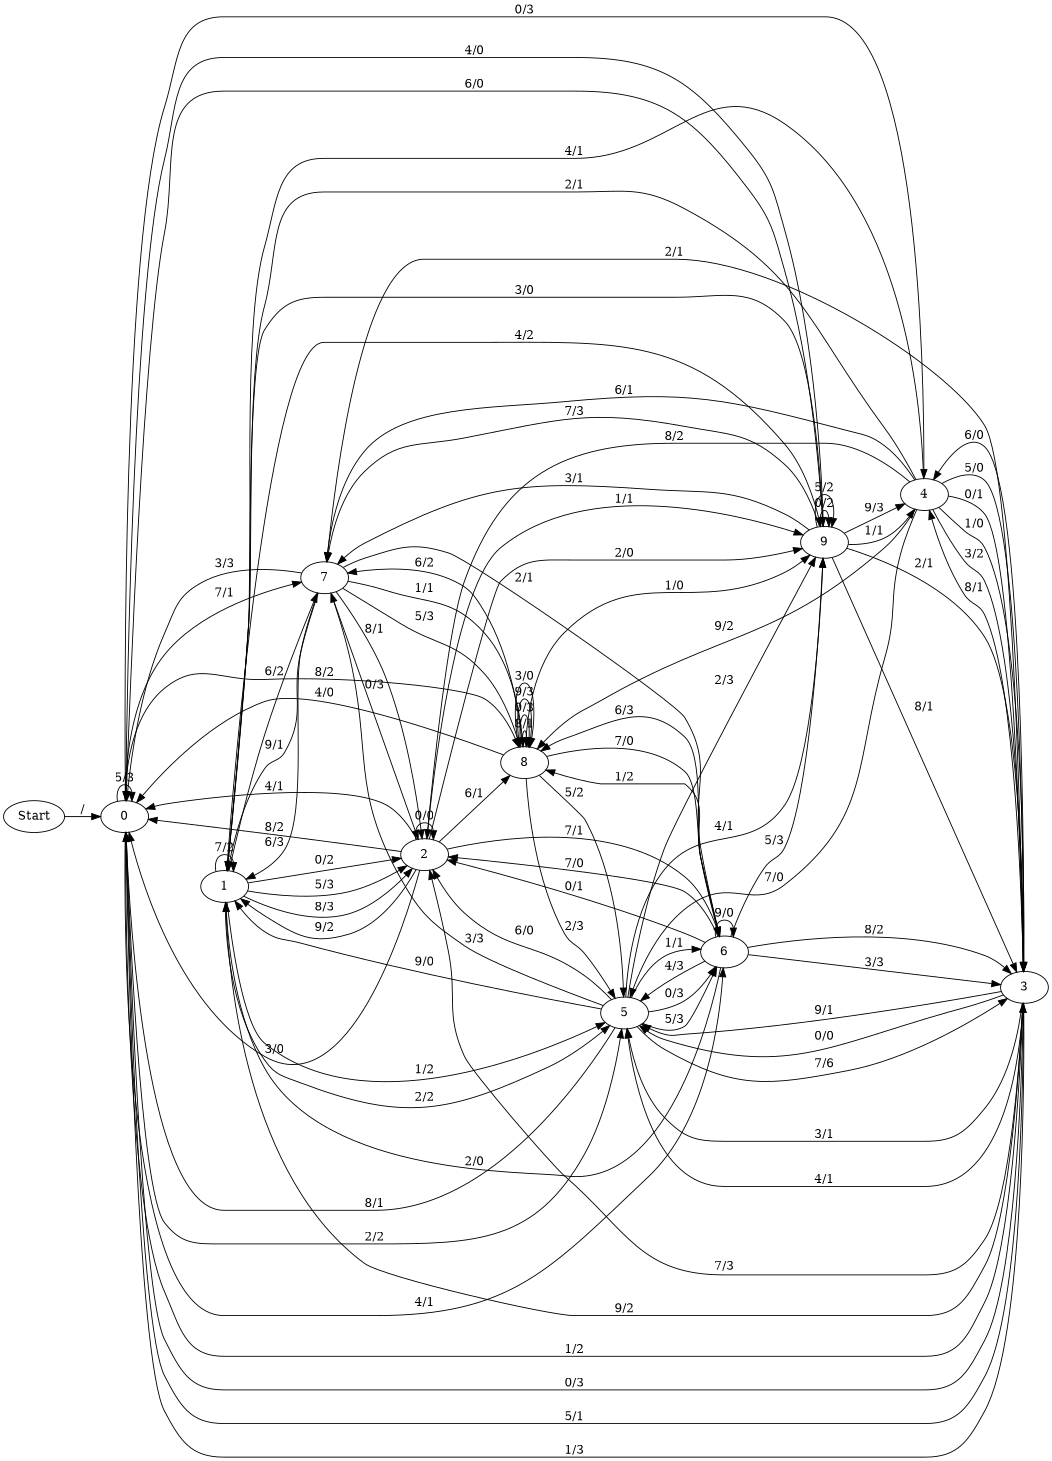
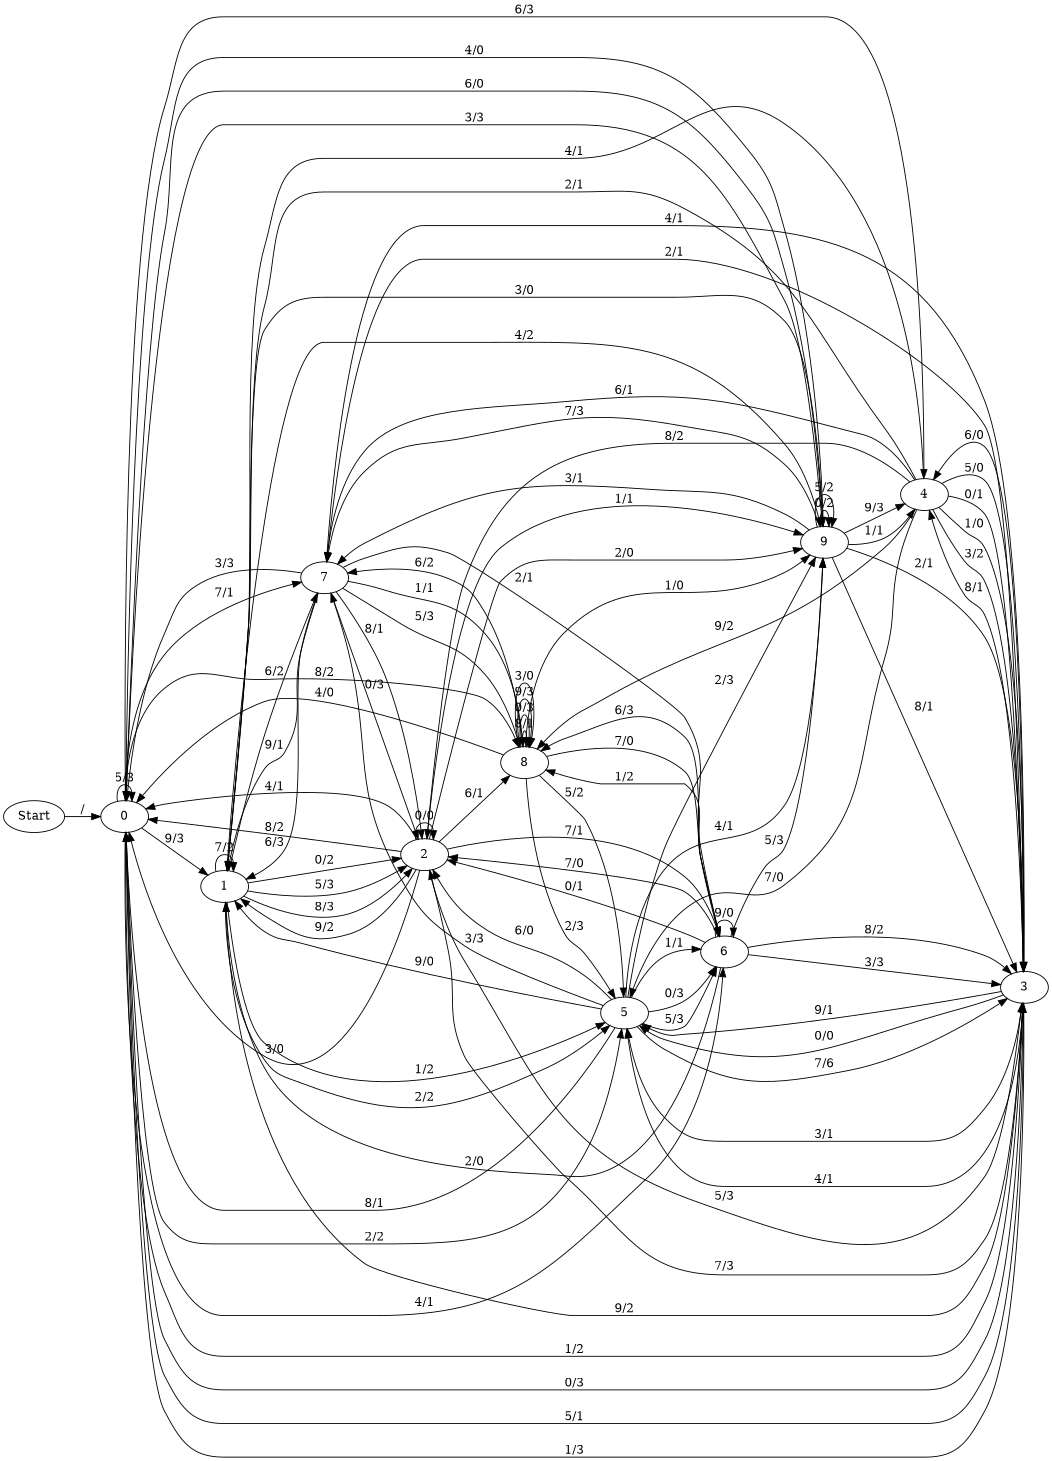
  digraph {
    rankdir=LR
    Start
    0
    1
    3
    7
    9
    4
    6
    8
    5
    2
    Start -> 0 [label="/"]
    0 -> 0 [label="5/3"]
+   0 -> 1 [label="9/3"]
    0 -> 3 [label="1/2"]
    0 -> 3 [label="0/3"]
    0 -> 7 [label="7/1"]
-   0 -> 4 [label="0/3"]
+   0 -> 9 [label="3/3"]
+   0 -> 4 [label="6/3"]
    0 -> 6 [label="4/1"]
    0 -> 8 [label="8/2"]
    0 -> 5 [label="2/2"]
    1 -> 1 [label="7/2"]
    1 -> 7 [label="6/2"]
    1 -> 9 [label="3/0"]
    1 -> 9 [label="4/2"]
    1 -> 5 [label="1/2"]
    1 -> 5 [label="2/2"]
    1 -> 2 [label="0/2"]
    1 -> 2 [label="5/3"]
    1 -> 2 [label="8/3"]
    3 -> 0 [label="5/1"]
    3 -> 0 [label="1/3"]
    3 -> 1 [label="9/2"]
    3 -> 7 [label="2/1"]
    3 -> 4 [label="8/1"]
    3 -> 4 [label="6/0"]
    3 -> 5 [label="3/1"]
    3 -> 5 [label="4/1"]
    3 -> 5 [label="9/1"]
    3 -> 5 [label="0/0"]
    3 -> 2 [label="7/3"]
    7 -> 0 [label="3/3"]
    7 -> 1 [label="9/1"]
    7 -> 1 [label="6/3"]
+   7 -> 3 [label="4/1"]
    7 -> 6 [label="2/1"]
    7 -> 8 [label="1/1"]
    7 -> 8 [label="5/3"]
    7 -> 2 [label="0/3"]
    7 -> 2 [label="8/1"]
    9 -> 0 [label="6/0"]
    9 -> 0 [label="4/0"]
    9 -> 3 [label="2/1"]
    9 -> 3 [label="8/1"]
    9 -> 7 [label="7/3"]
    9 -> 7 [label="3/1"]
    9 -> 9 [label="0/2"]
    9 -> 9 [label="5/2"]
    9 -> 4 [label="1/1"]
    9 -> 4 [label="9/3"]
    4 -> 1 [label="2/1"]
    4 -> 1 [label="4/1"]
    4 -> 3 [label="5/0"]
    4 -> 3 [label="0/1"]
    4 -> 3 [label="3/2"]
    4 -> 3 [label="1/0"]
    4 -> 7 [label="6/1"]
    4 -> 8 [label="9/2"]
    4 -> 5 [label="7/0"]
    4 -> 2 [label="8/2"]
    6 -> 1 [label="2/0"]
    6 -> 3 [label="8/2"]
    6 -> 3 [label="3/3"]
    6 -> 9 [label="5/3"]
    6 -> 6 [label="9/0"]
    6 -> 8 [label="1/2"]
    6 -> 8 [label="6/3"]
-   6 -> 5 [label="4/3"]
    6 -> 2 [label="7/0"]
    6 -> 2 [label="0/1"]
    8 -> 0 [label="4/0"]
    8 -> 7 [label="6/2"]
    8 -> 9 [label="1/0"]
    8 -> 6 [label="7/0"]
    8 -> 8 [label="8/1"]
    8 -> 8 [label="0/3"]
    8 -> 8 [label="9/3"]
    8 -> 8 [label="3/0"]
    8 -> 5 [label="5/2"]
    8 -> 5 [label="2/3"]
    5 -> 0 [label="8/1"]
    5 -> 1 [label="9/0"]
    5 -> 3 [label="7/6"]
    5 -> 7 [label="3/3"]
    5 -> 9 [label="4/1"]
    5 -> 9 [label="2/3"]
    5 -> 6 [label="1/1"]
    5 -> 6 [label="0/3"]
    5 -> 6 [label="5/3"]
    5 -> 2 [label="6/0"]
    2 -> 0 [label="3/0"]
    2 -> 0 [label="4/1"]
    2 -> 0 [label="8/2"]
    2 -> 1 [label="9/2"]
+   2 -> 3 [label="5/3"]
    2 -> 9 [label="1/1"]
    2 -> 9 [label="2/0"]
    2 -> 6 [label="7/1"]
    2 -> 8 [label="6/1"]
    2 -> 2 [label="0/0"]
  }
